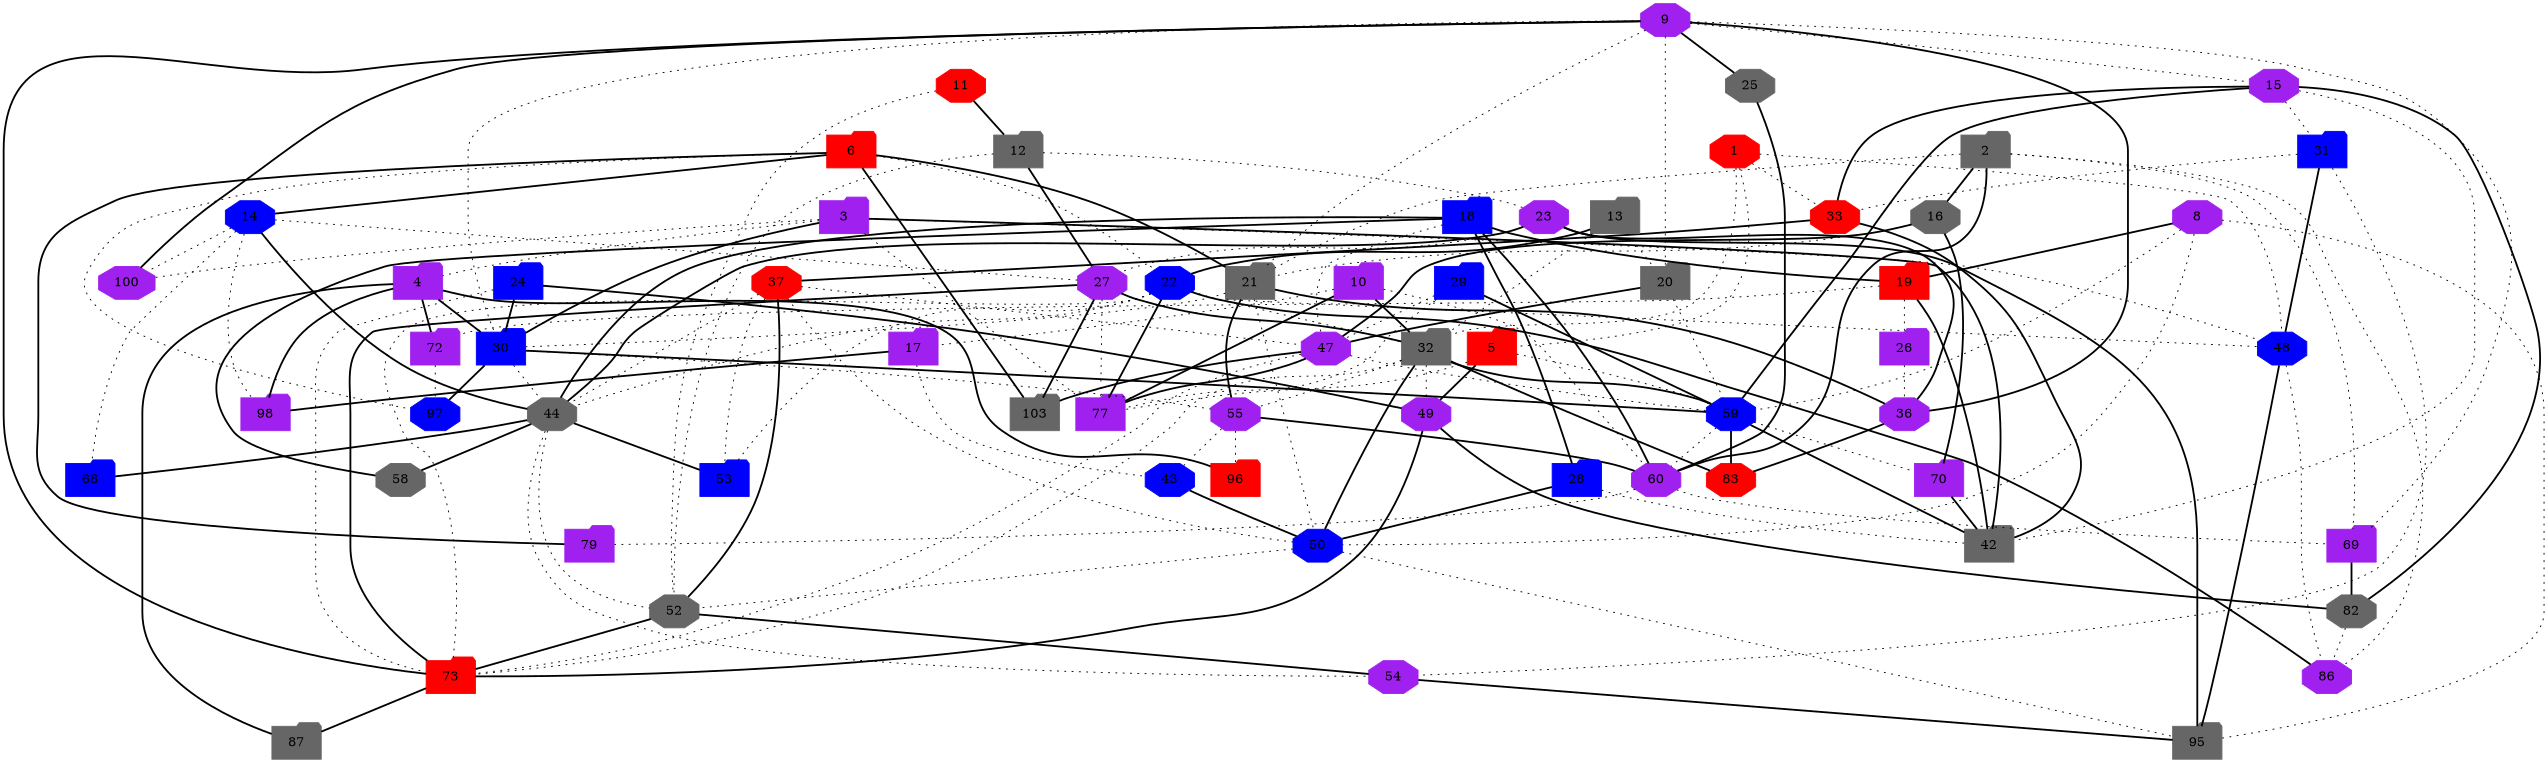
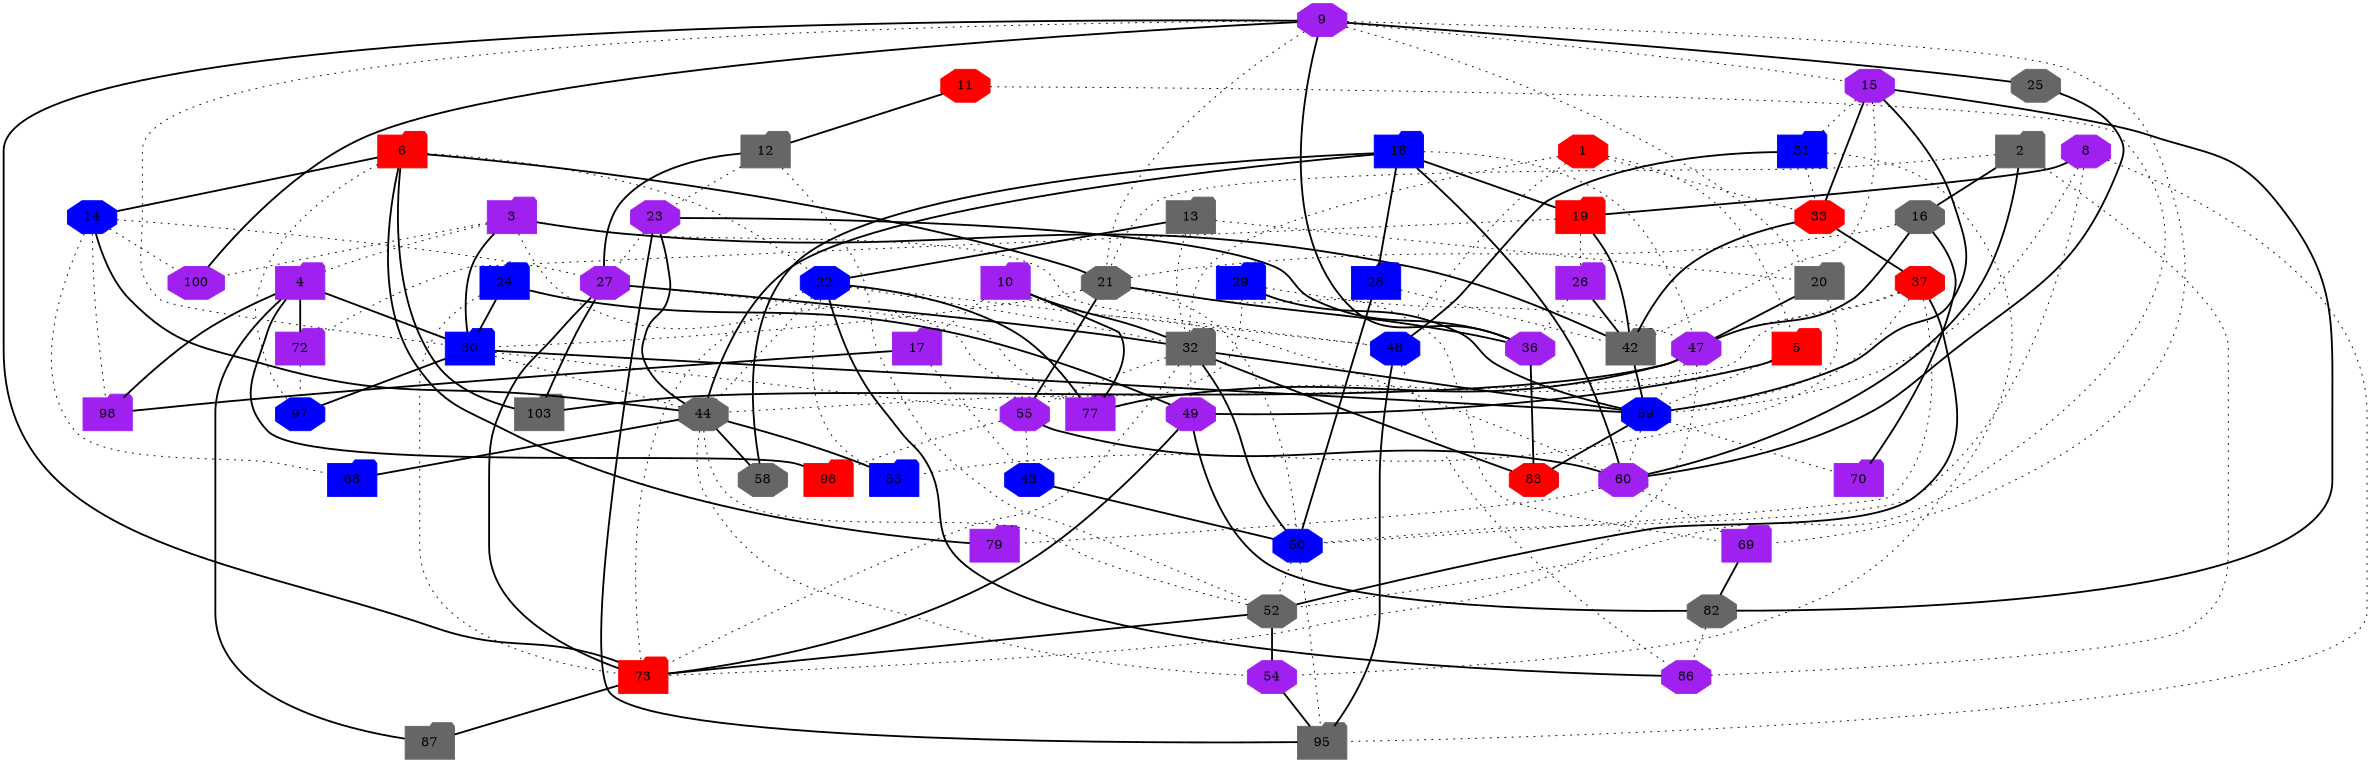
  graph {
    node [color=purple shape=folder style=filled]
    edge [style=dotted]
    1 [color=red shape=octagon super="+93"]
    5 [color=red]
    32 [color=gray40 super="+78"]
    33 [color=red shape=octagon super="+66"]
    48 [color=blue shape=octagon super="+55"]
    77 [super="+89"]
    49 [shape=octagon super="+62"]
    59 [color=blue shape=octagon super="+63"]
    50 [color=blue shape=octagon super="+85"]
    73 [color=red super="+104"]
    n11 [label=55 shape=octagon super="+92"]
    83 [color=red shape=octagon]
    42 [color=gray40 super="+57"]
    37 [color=red shape=octagon super="+51"]
    86 [shape=octagon]
    95 [color=gray40]
    2 [color=gray40 super="+64"]
    16 [color=gray40 shape=octagon super="+94"]
-   21 [color=gray40 super="+40"]
+   21 [color=gray40 shape=octagon super="+40"]
    60 [shape=octagon super="+84"]
    69
    47 [shape=octagon super="+74"]
    70
    30 [color=blue super="+34"]
    36 [shape=octagon super="+45"]
    79
    82 [color=gray40 shape=octagon super="+90"]
    4 [super="+7"]
    72 [super="+101"]
    87 [color=gray40]
    96 [color=red]
    98
    3
    n34 [label=100 shape=octagon]
    97 [color=blue shape=octagon]
    44 [color=gray40 shape=octagon super="+56"]
    6 [color=red super="+67"]
    14 [color=blue shape=octagon super="+46"]
    22 [color=blue shape=octagon super="+65"]
    103 [color=gray40]
    27 [shape=octagon super="+39"]
    68 [color=blue]
    53 [color=blue]
    19 [color=red super="+100"]
    26
    8 [shape=octagon]
    52 [color=gray40 shape=octagon super="+99"]
    9 [shape=octagon super="+71"]
    15 [shape=octagon super="+80"]
    20 [color=gray40 super="+61"]
    25 [color=gray40 shape=octagon]
    31 [color=blue super="+76"]
    17
    43 [color=blue shape=octagon super="+75"]
    10 [super="+38"]
    11 [color=red shape=octagon]
    12 [color=gray40]
    23 [shape=octagon]
    54 [shape=octagon super="+91"]
    13 [color=gray40 super="+81"]
    58 [color=gray40 shape=octagon]
    18 [color=blue super="+88"]
    28 [color=blue]
    24 [color=blue]
    29 [color=blue super="+41"]
    1 -- 5
    1 -- 32
    1 -- 33
    1 -- 48
    5 -- 77
    5 -- 49 [style=bold]
    5 -- 59
    32 -- 49
    32 -- 59 [style=bold]
    32 -- 50 [style=bold]
    32 -- 73
    32 -- n11
    32 -- 83 [style=bold]
    33 -- 42 [style=bold]
    33 -- 37 [style=bold]
    48 -- 86
    48 -- 95 [style=bold]
    49 -- 73 [style=bold]
    49 -- 82 [style=bold]
    59 -- 83 [style=bold]
    59 -- 60
    59 -- 70
    50 -- 95
    50 -- 52
    73 -- 87 [style=bold]
    n11 -- 60 [style=bold]
    n11 -- 96
    n11 -- 43
    42 -- 59 [style=bold]
    37 -- 50
    37 -- 47
    37 -- 44
    37 -- 53
    37 -- 52 [style=bold]
    2 -- 86
    2 -- 16 [style=bold]
    2 -- 21
    2 -- 60 [style=bold]
-   2 -- 69
+   21 -- 69
    16 -- 21
    16 -- 47 [style=bold]
    16 -- 70 [style=bold]
    21 -- 50
    21 -- n11 [style=bold]
    21 -- 30
    21 -- 36 [style=bold]
    60 -- 69
    60 -- 79
    69 -- 82 [style=bold]
    47 -- 77 [style=bold]
    47 -- 59
    47 -- 73
    47 -- 103 [style=bold]
    30 -- 59 [style=bold]
    30 -- n11
    30 -- 97 [style=bold]
    30 -- 44
    36 -- 83 [style=bold]
    82 -- 86
    4 -- 30 [style=bold]
    4 -- 72 [style=bold weight=2]
    4 -- 87 [style=bold]
    4 -- 96 [style=bold]
    4 -- 98 [style=bold]
    72 -- 97
    3 -- 48
    3 -- 77
    3 -- 42 [style=bold]
    3 -- 30 [style=bold]
    3 -- 4
    3 -- n34
    44 -- 68 [style=bold]
    44 -- 53 [style=bold]
    44 -- 52
    44 -- 54
    44 -- 58 [style=bold]
    6 -- 21 [style=bold]
    6 -- 79 [style=bold]
    6 -- 97
    6 -- 14 [style=bold]
    6 -- 22
    6 -- 103 [style=bold]
    14 -- 98
    14 -- n34
    14 -- 44 [style=bold]
    14 -- 27
    14 -- 68
    22 -- 32
    22 -- 48
    22 -- 77 [style=bold]
    22 -- 73
    22 -- 86 [style=bold]
    22 -- 44 [weight=2]
    22 -- 53
    27 -- 32 [style=bold]
    27 -- 77
    27 -- 73 [style=bold]
    27 -- 103 [style=bold]
    19 -- 42 [style=bold]
    19 -- 72
    19 -- 26
-   70 -- 42 [style=bold]
+   26 -- 42 [style=bold]
    26 -- 36
    8 -- 59
    8 -- 50
    8 -- 95
    8 -- 19 [style=bold]
    52 -- 73 [style=bold]
    52 -- 54 [style=bold]
    9 -- 73 [style=bold]
    9 -- 21
    9 -- 69
    9 -- 30
    9 -- 36 [style=bold]
    9 -- n34 [style=bold]
    9 -- 15
    9 -- 20
    9 -- 25 [style=bold]
    15 -- 33 [style=bold]
    15 -- 59 [style=bold]
    15 -- 42
    15 -- 82 [style=bold]
    15 -- 31
    20 -- 59
    20 -- 47 [style=bold]
    25 -- 60 [style=bold]
    31 -- 33
    31 -- 48 [style=bold]
    31 -- 54
    17 -- 98 [style=bold]
    17 -- 43
    43 -- 50 [style=bold]
    10 -- 32 [style=bold]
    10 -- 77 [style=bold]
    10 -- 60
    10 -- 17
    11 -- 52
    11 -- 12 [style=bold]
    12 -- 27 [style=bold]
    12 -- 52
    12 -- 23
    23 -- 95 [style=bold]
    23 -- 36 [style=bold weight=2]
    23 -- 44 [style=bold]
    23 -- 27
    54 -- 95 [style=bold]
    13 -- 32
    13 -- 22 [style=bold]
    13 -- 20
    18 -- 60 [style=bold]
    18 -- 47
    18 -- 44 [style=bold]
    18 -- 19 [style=bold]
    18 -- 58 [style=bold]
    18 -- 28 [style=bold]
    28 -- 50 [style=bold]
    28 -- 42
    24 -- 49 [style=bold]
    24 -- 73
    24 -- 30 [style=bold]
    29 -- 77 [weight=2]
    29 -- 59 [style=bold]
    29 -- 47
  }
